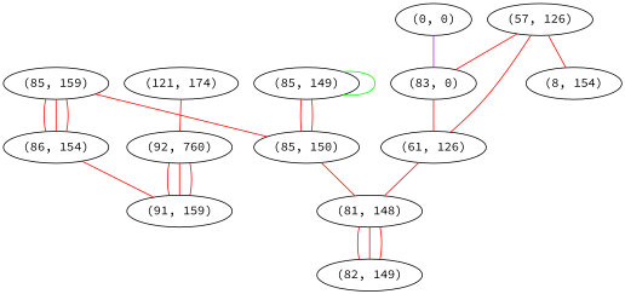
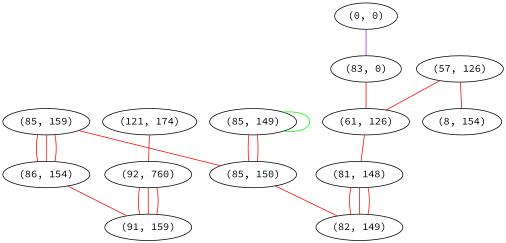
  graph {
    fontname="Source Code Pro"
    node [fontname="Source Code Pro"]
    edge [color=red fontname="Source Code Pro" weight=1]
    n1 [label="(85, 159)"]
    "(86, 154)"
    "(85, 150)"
    "(91, 159)"
    "(82, 149)"
    n6 [label="(83, 0)"]
    "(0, 0)"
    "(61, 126)"
    "(57, 126)"
    "(8, 154)"
    "(81, 148)"
    "(85, 149)"
    n13 [label="(92, 760)"]
    "(121, 174)"
    n1 -- "(86, 154)"
    n1 -- "(86, 154)"
    n1 -- "(86, 154)"
    n1 -- "(85, 150)"
    "(86, 154)" -- "(91, 159)"
-   "(85, 150)" -- "(81, 148)"
+   "(85, 150)" -- "(82, 149)"
    n6 -- "(61, 126)"
    "(0, 0)" -- n6 [color=purple weight=4]
    "(61, 126)" -- "(81, 148)"
-   "(57, 126)" -- n6
    "(57, 126)" -- "(61, 126)"
    "(57, 126)" -- "(8, 154)"
    "(81, 148)" -- "(82, 149)"
    "(81, 148)" -- "(82, 149)"
    "(81, 148)" -- "(82, 149)"
    "(85, 149)" -- "(85, 150)"
    "(85, 149)" -- "(85, 150)"
    "(85, 149)" -- "(85, 149)" [color=green weight=2]
    n13 -- "(91, 159)"
    n13 -- "(91, 159)"
    n13 -- "(91, 159)"
    "(121, 174)" -- n13
  }
